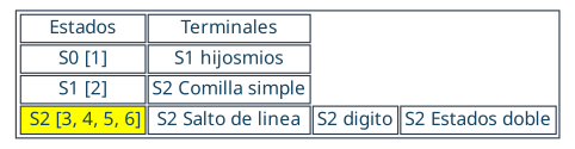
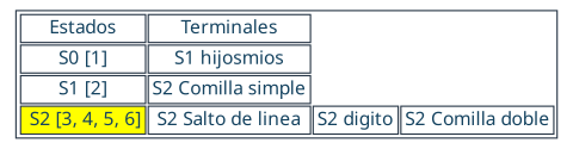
  digraph {
    fontname="Noto Sans"
-   n1 [color="#283747" fontcolor="#154360" label=<     <table border='1' cellborder='1'>    <tr>       <td>Estados</td>       <td>Terminales</td>    </tr><tr><td>S0 [1]</td><td>S1 hijosmios</td></tr><tr><td>S1 [2]</td><td>S2 Comilla simple</td></tr><tr><td bgcolor="yellow"> S2 [3, 4, 5, 6]</td><td>S2 Salto de linea</td><td>S2 digito</td><td>S2 Estados doble</td></tr></table>     > shape=plaintext fontname="Noto Sans"]
+   n1 [color="#283747" fontcolor="#154360" label=<     <table border='1' cellborder='1'>    <tr>       <td>Estados</td>       <td>Terminales</td>    </tr><tr><td>S0 [1]</td><td>S1 hijosmios</td></tr><tr><td>S1 [2]</td><td>S2 Comilla simple</td></tr><tr><td bgcolor="yellow"> S2 [3, 4, 5, 6]</td><td>S2 Salto de linea</td><td>S2 digito</td><td>S2 Comilla doble</td></tr></table>     > shape=plaintext fontname="Noto Sans"]
  }
